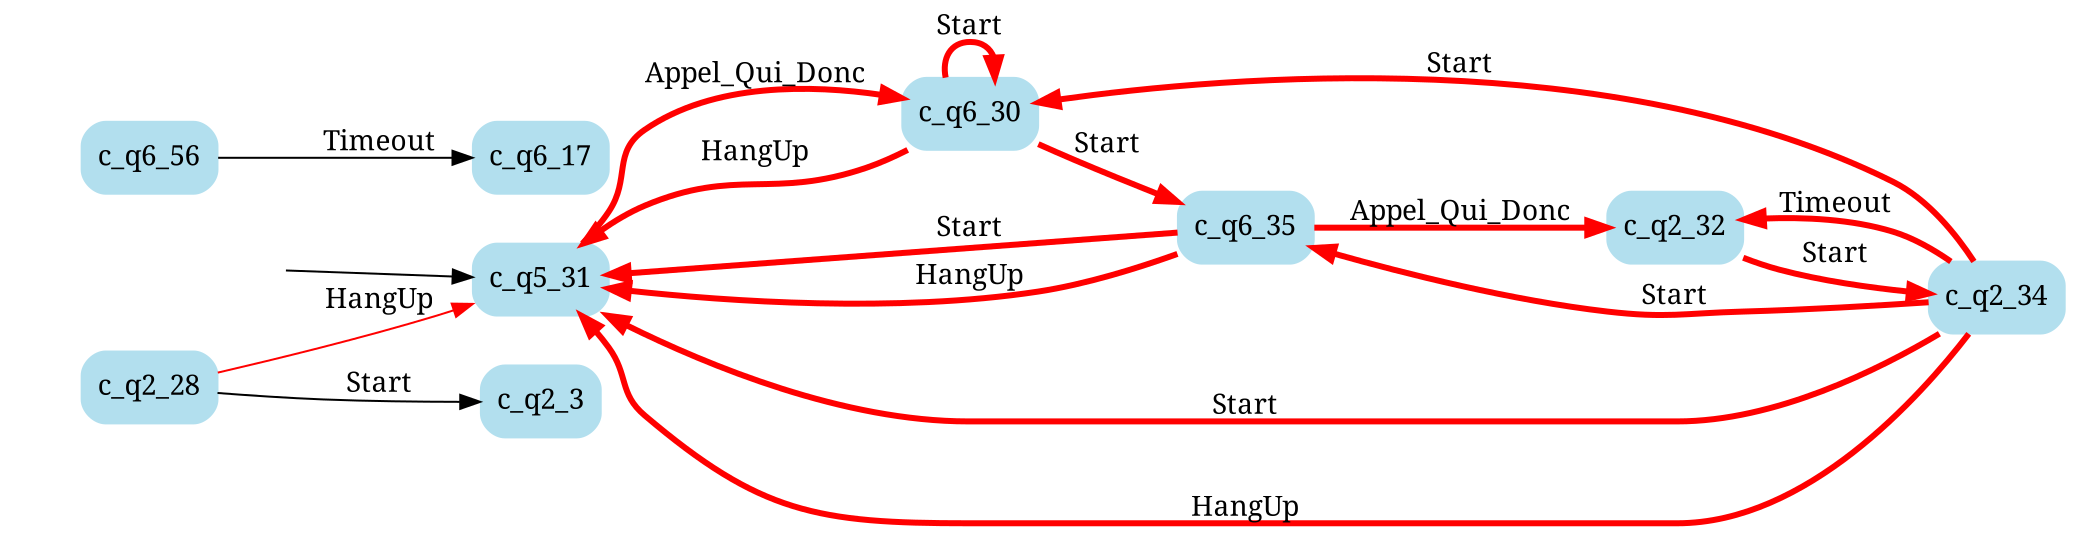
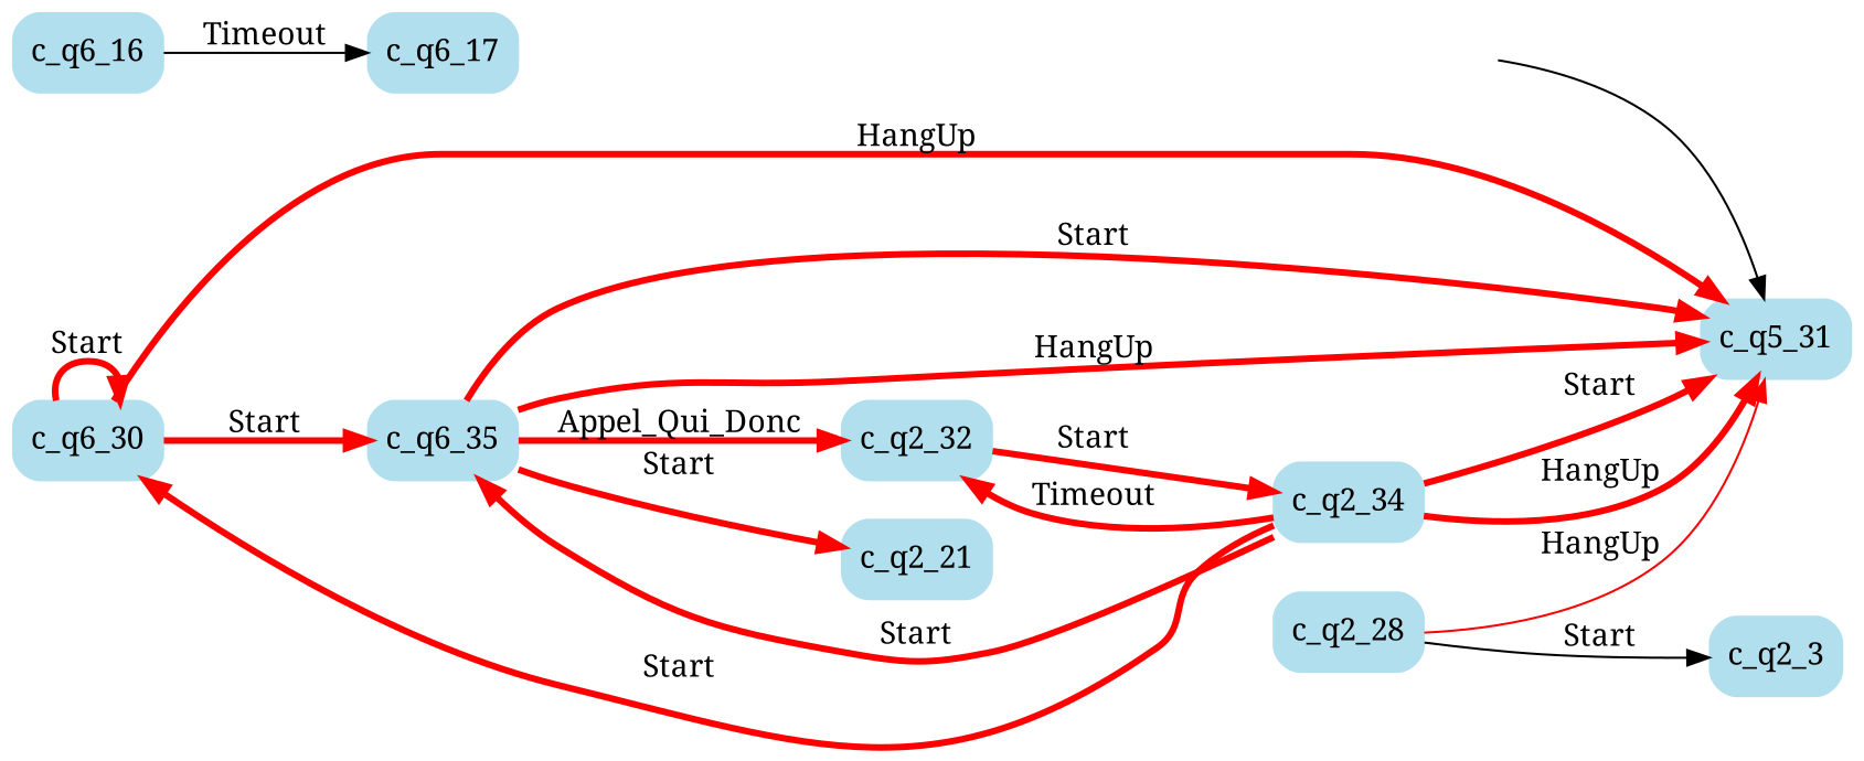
  digraph {
    fontname="Noto Serif"
    rankdir=LR
    node [fontname="Noto Serif" style="rounded, filled" color=lightblue2 shape=box]
    edge [fontname="Noto Serif" color=red penwidth=3]
    start_c_q5_31 [style=invisible color="" shape=""]
    n2 [label=c_q5_31]
    n3 [label=c_q6_30]
    n4 [label=c_q6_35]
    n5 [label=c_q2_34]
    n6 [label=c_q2_32]
+   n7 [label=c_q2_21]
    n8 [label=c_q6_17]
    n9 [label=c_q2_3]
    n10 [label=c_q2_28]
-   n11 [label=c_q6_56]
+   n11 [label=c_q6_16]
    start_c_q5_31 -> n2 [color="" penwidth=""]
-   n2 -> n3 [label=Appel_Qui_Donc]
    n3 -> n2 [label=HangUp]
    n3 -> n3 [label=Start]
    n3 -> n4 [label=Start]
    n4 -> n2 [label=Start]
    n4 -> n2 [label=HangUp]
    n4 -> n6 [label=Appel_Qui_Donc]
+   n4 -> n7 [label=Start]
    n5 -> n2 [label=Start]
    n5 -> n2 [label=HangUp]
    n5 -> n3 [label=Start]
    n5 -> n4 [label=Start]
    n5 -> n6 [label=Timeout]
    n6 -> n5 [label=Start]
    n10 -> n2 [label=HangUp penwidth=""]
    n10 -> n9 [label=Start color="" penwidth=""]
    n11 -> n8 [label=Timeout color="" penwidth=""]
  }
